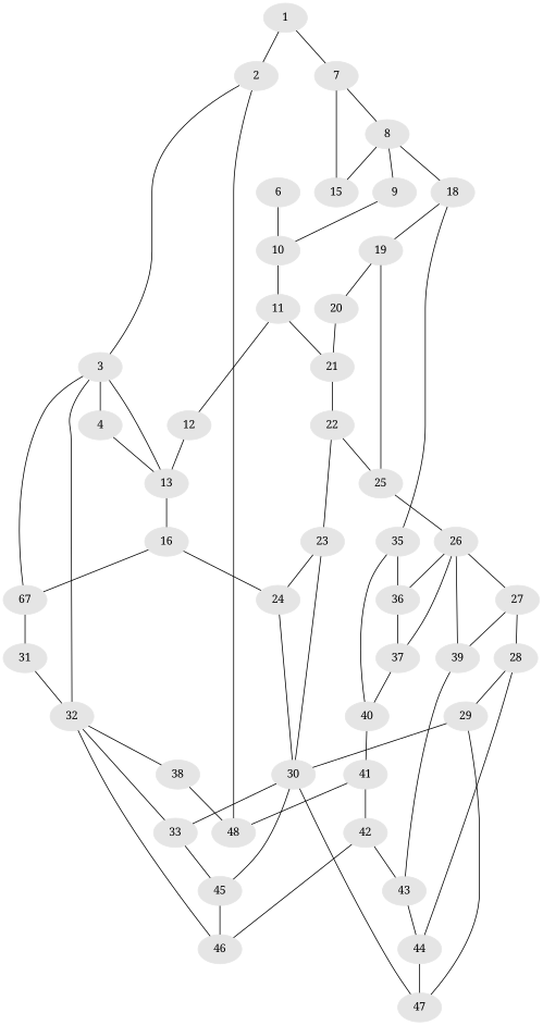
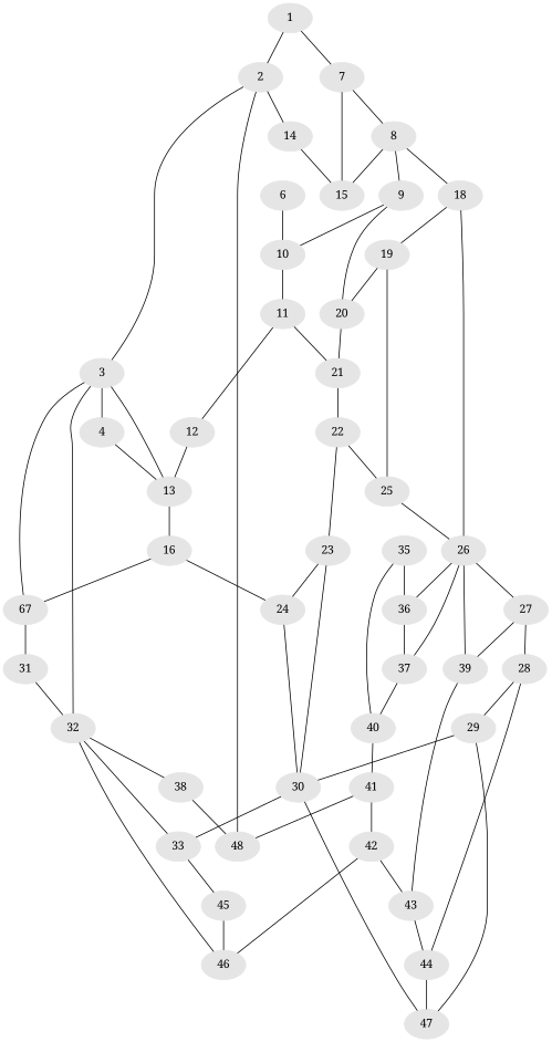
  graph {
    fontname="Noto Serif"
    node [color=gray90 fontname="Noto Serif" style=filled]
    edge [fontname="Noto Serif" weight=1.0]
    1
    2
    7
    3
+   14
    48
    8
    15
    4
    13
    n11 [label=67]
    32
    16
    31
    38
    33
    46
    6
    10
    11
    9
    18
    20
    19
    26
    21
    12
    22
    24
    30
    25
    27
    36
    37
    39
    23
    47
    45
    28
    40
    43
    29
    44
    35
    41
    42
    1 -- 2
    1 -- 7
    2 -- 3
+   2 -- 14
    2 -- 48
    7 -- 8
    7 -- 15
    3 -- 4
    3 -- 13
    3 -- n11
    3 -- 32
+   14 -- 15
    8 -- 15
    8 -- 9
    8 -- 18
    4 -- 13
    13 -- 16
    n11 -- 31
    32 -- 38
    32 -- 33
    32 -- 46
    16 -- n11
    16 -- 24
    31 -- 32 [weight=2.0]
    38 -- 48
    33 -- 45
    6 -- 10
    10 -- 11
    11 -- 21
    11 -- 12
    9 -- 10
+   9 -- 20
    18 -- 19
-   18 -- 35
+   18 -- 26
    20 -- 21
    19 -- 20
    19 -- 25
    26 -- 27
    26 -- 36
    26 -- 37
    26 -- 39
    21 -- 22
    12 -- 13 [weight=2.0]
    22 -- 25
    22 -- 23
    24 -- 30
    30 -- 33
    30 -- 47
-   30 -- 45
    25 -- 26
    27 -- 39
    27 -- 28
    36 -- 37
    37 -- 40
    39 -- 43
    23 -- 24
    23 -- 30
    45 -- 46
    28 -- 29
    28 -- 44
    40 -- 41
    43 -- 44
    29 -- 30
    29 -- 47
    44 -- 47
    35 -- 36
    35 -- 40
    41 -- 48
    41 -- 42
    42 -- 46
    42 -- 43
  }
